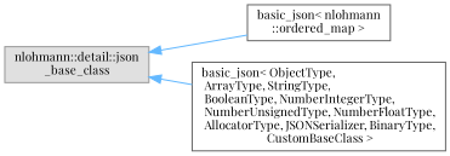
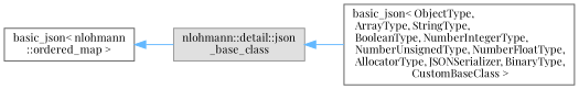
  digraph {
    rankdir=LR
    fontname="Playfair Display"
    node [color=grey40 fillcolor=white fontname="Playfair Display" fontsize=10 shape=box style=filled]
    edge [color=steelblue1 dir=back fontname="Playfair Display" fontsize=10 labelfontname=Helvetica labelfontsize=10 style=solid]
    n1 [color=grey60 fillcolor="#E0E0E0" height=0.2 label="nlohmann::detail::json\l_base_class" width=0.4]
    n2 [height=0.2 label="basic_json\< nlohmann\l::ordered_map \>" width=0.4]
    n3 [height=0.2 label="basic_json\< ObjectType,\l ArrayType, StringType,\l BooleanType, NumberIntegerType,\l NumberUnsignedType, NumberFloatType,\l AllocatorType, JSONSerializer, BinaryType,\l CustomBaseClass \>" width=0.4]
-   n1 -> n2
+   n2 -> n1
    n1 -> n3
  }
